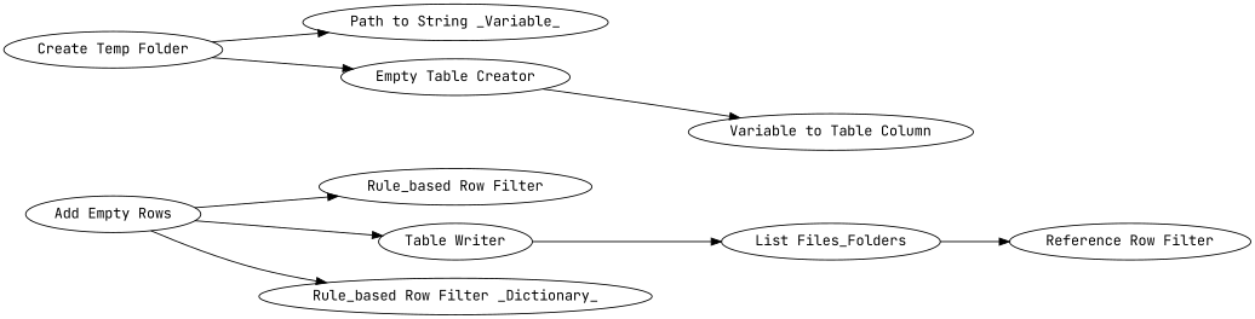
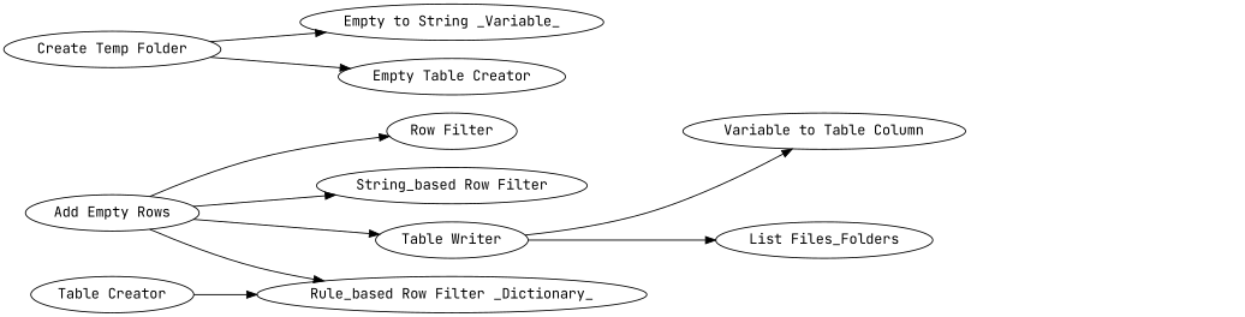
  digraph {
    fontname="JetBrains Mono"
    rankdir=LR
    node [fontname="JetBrains Mono"]
    edge [fontname="JetBrains Mono"]
    n1 [label="Create Temp Folder"]
-   n2 [label="Path to String _Variable_"]
+   n2 [label="Empty to String _Variable_"]
    n3 [label="Empty Table Creator"]
    n4 [label="List Files_Folders"]
-   n5 [label="Reference Row Filter"]
    n6 [label="Variable to Table Column"]
    n7 [label="Add Empty Rows"]
-   n9 [label="Rule_based Row Filter"]
+   n8 [label="Row Filter"]
+   n9 [label="String_based Row Filter"]
    n10 [label="Rule_based Row Filter _Dictionary_"]
    n11 [label="Table Writer"]
+   n12 [label="Table Creator"]
    n1 -> n2
    n1 -> n3
-   n3 -> n6
-   n4 -> n5
+   n11 -> n6
+   n7 -> n8
    n7 -> n9
    n7 -> n10
    n7 -> n11
    n11 -> n4
+   n12 -> n10
  }
